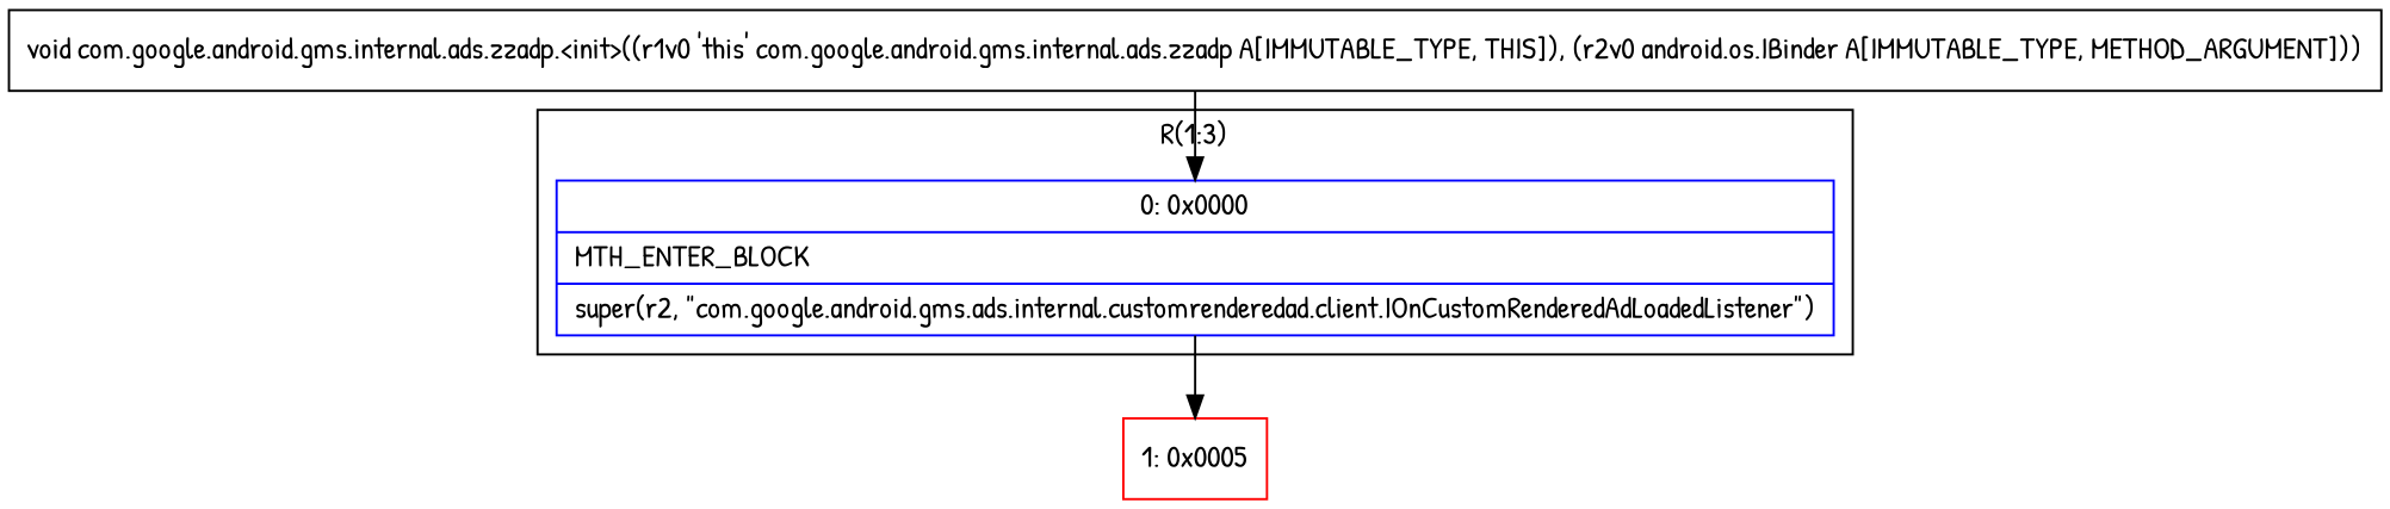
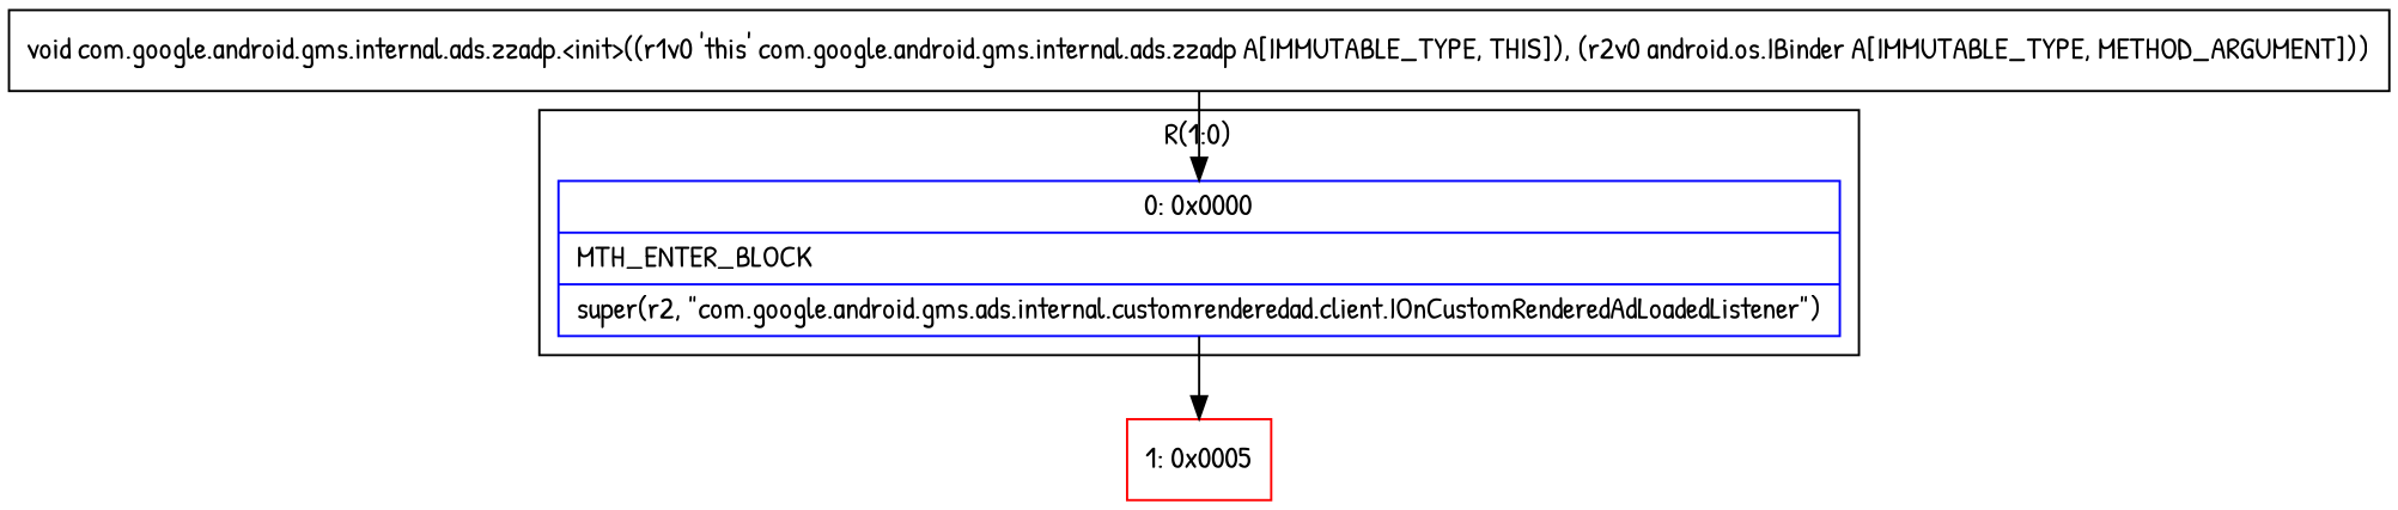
  digraph {
    fontname="Patrick Hand"
    node [shape=record fontname="Patrick Hand"]
    edge [fontname="Patrick Hand"]
    n1 [color=blue label="{0\:\ 0x0000|MTH_ENTER_BLOCK\l|super(r2, \"com.google.android.gms.ads.internal.customrenderedad.client.IOnCustomRenderedAdLoadedListener\")\l}"]
    n2 [color=red label="{1\:\ 0x0005}"]
    n3 [label="{void com.google.android.gms.internal.ads.zzadp.\<init\>((r1v0 'this' com.google.android.gms.internal.ads.zzadp A[IMMUTABLE_TYPE, THIS]), (r2v0 android.os.IBinder A[IMMUTABLE_TYPE, METHOD_ARGUMENT])) }"]
    subgraph cluster_1 {
-     label="R(1:3)"
+     label="R(1:0)"
      n1
    }
    n1 -> n2
    n3 -> n1
  }
